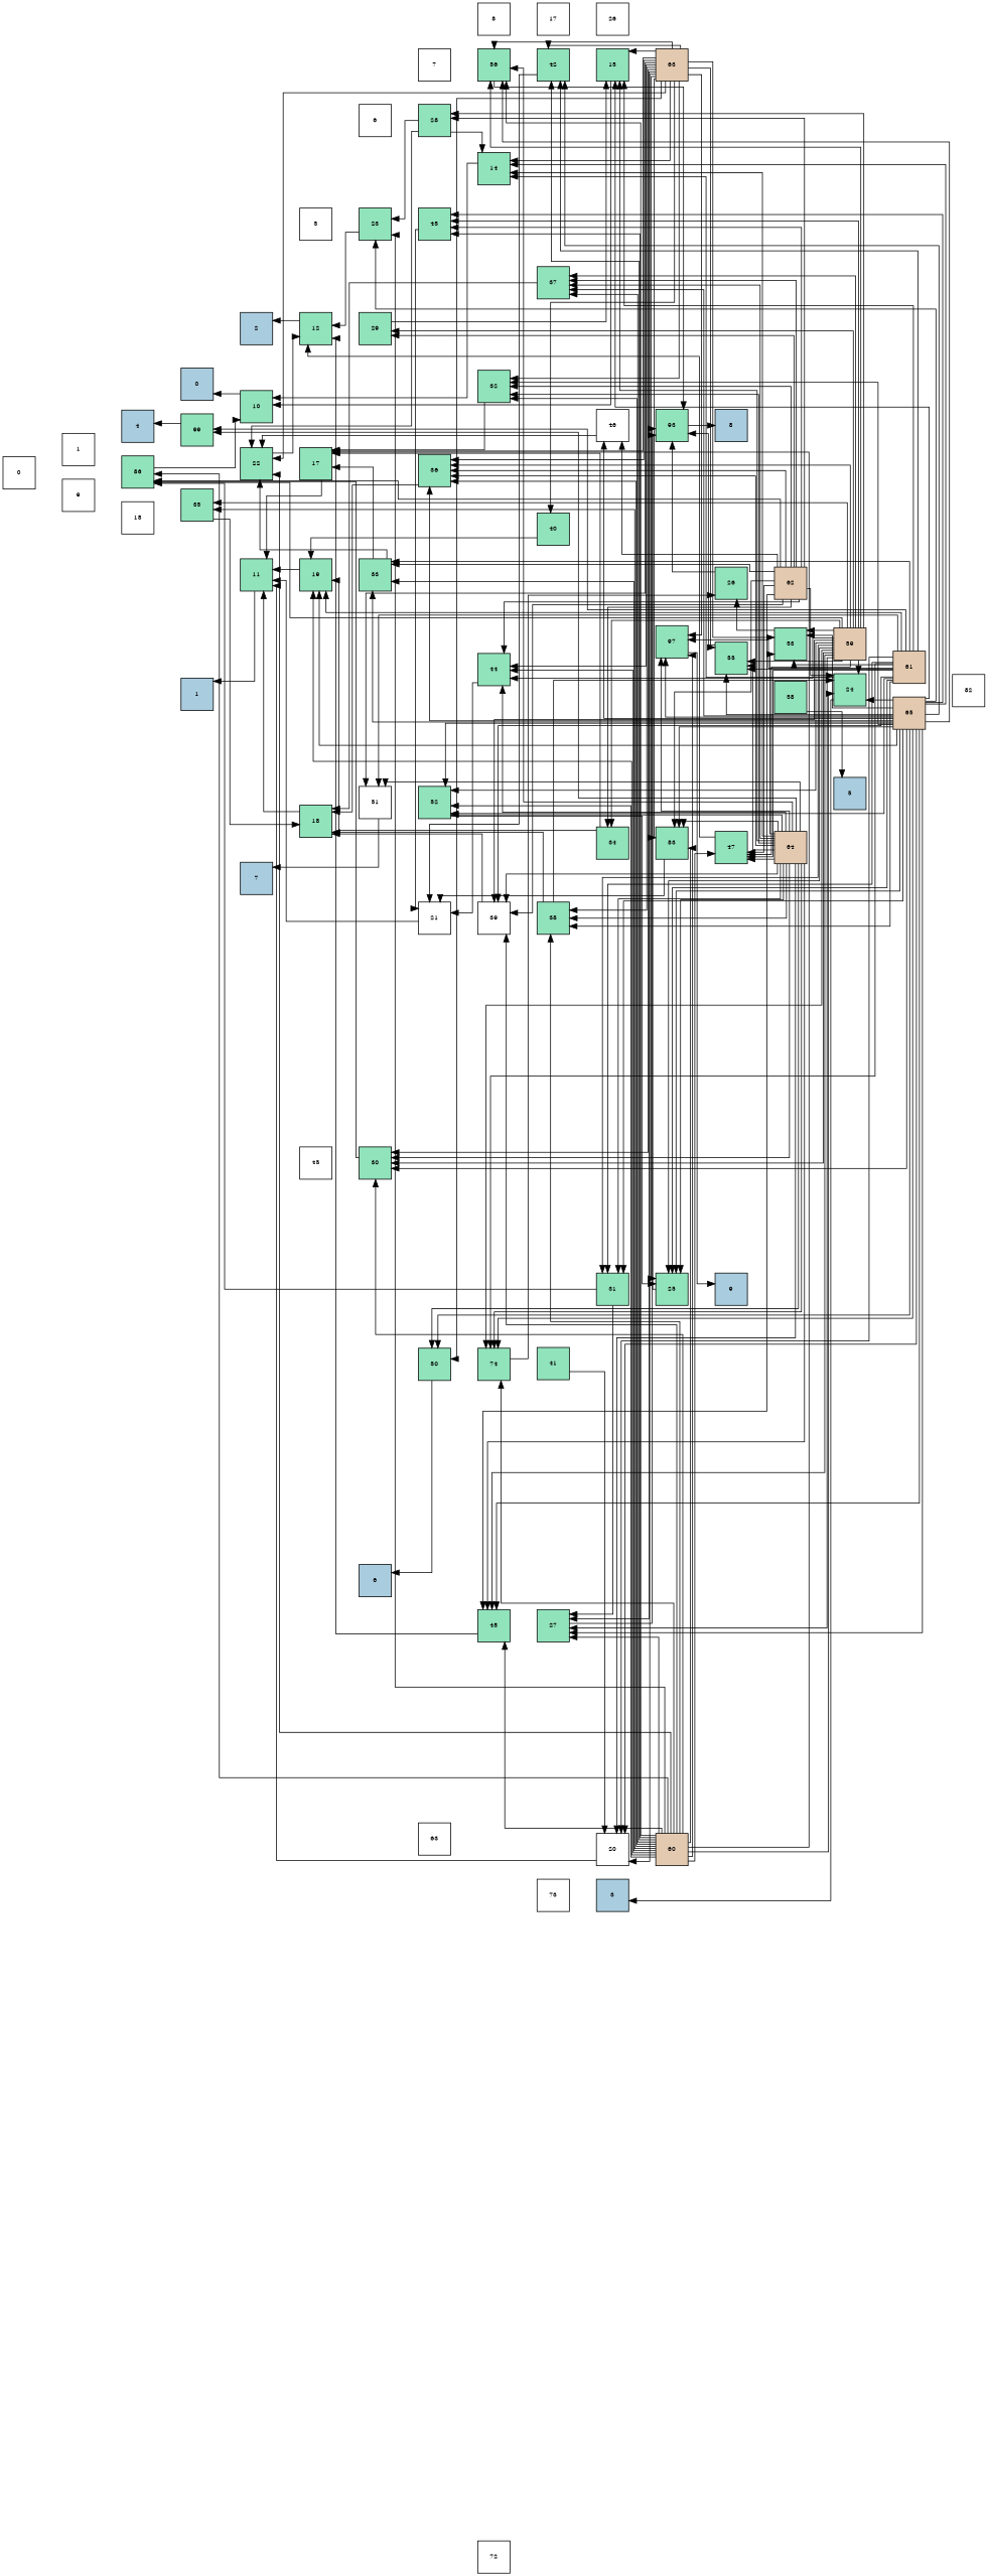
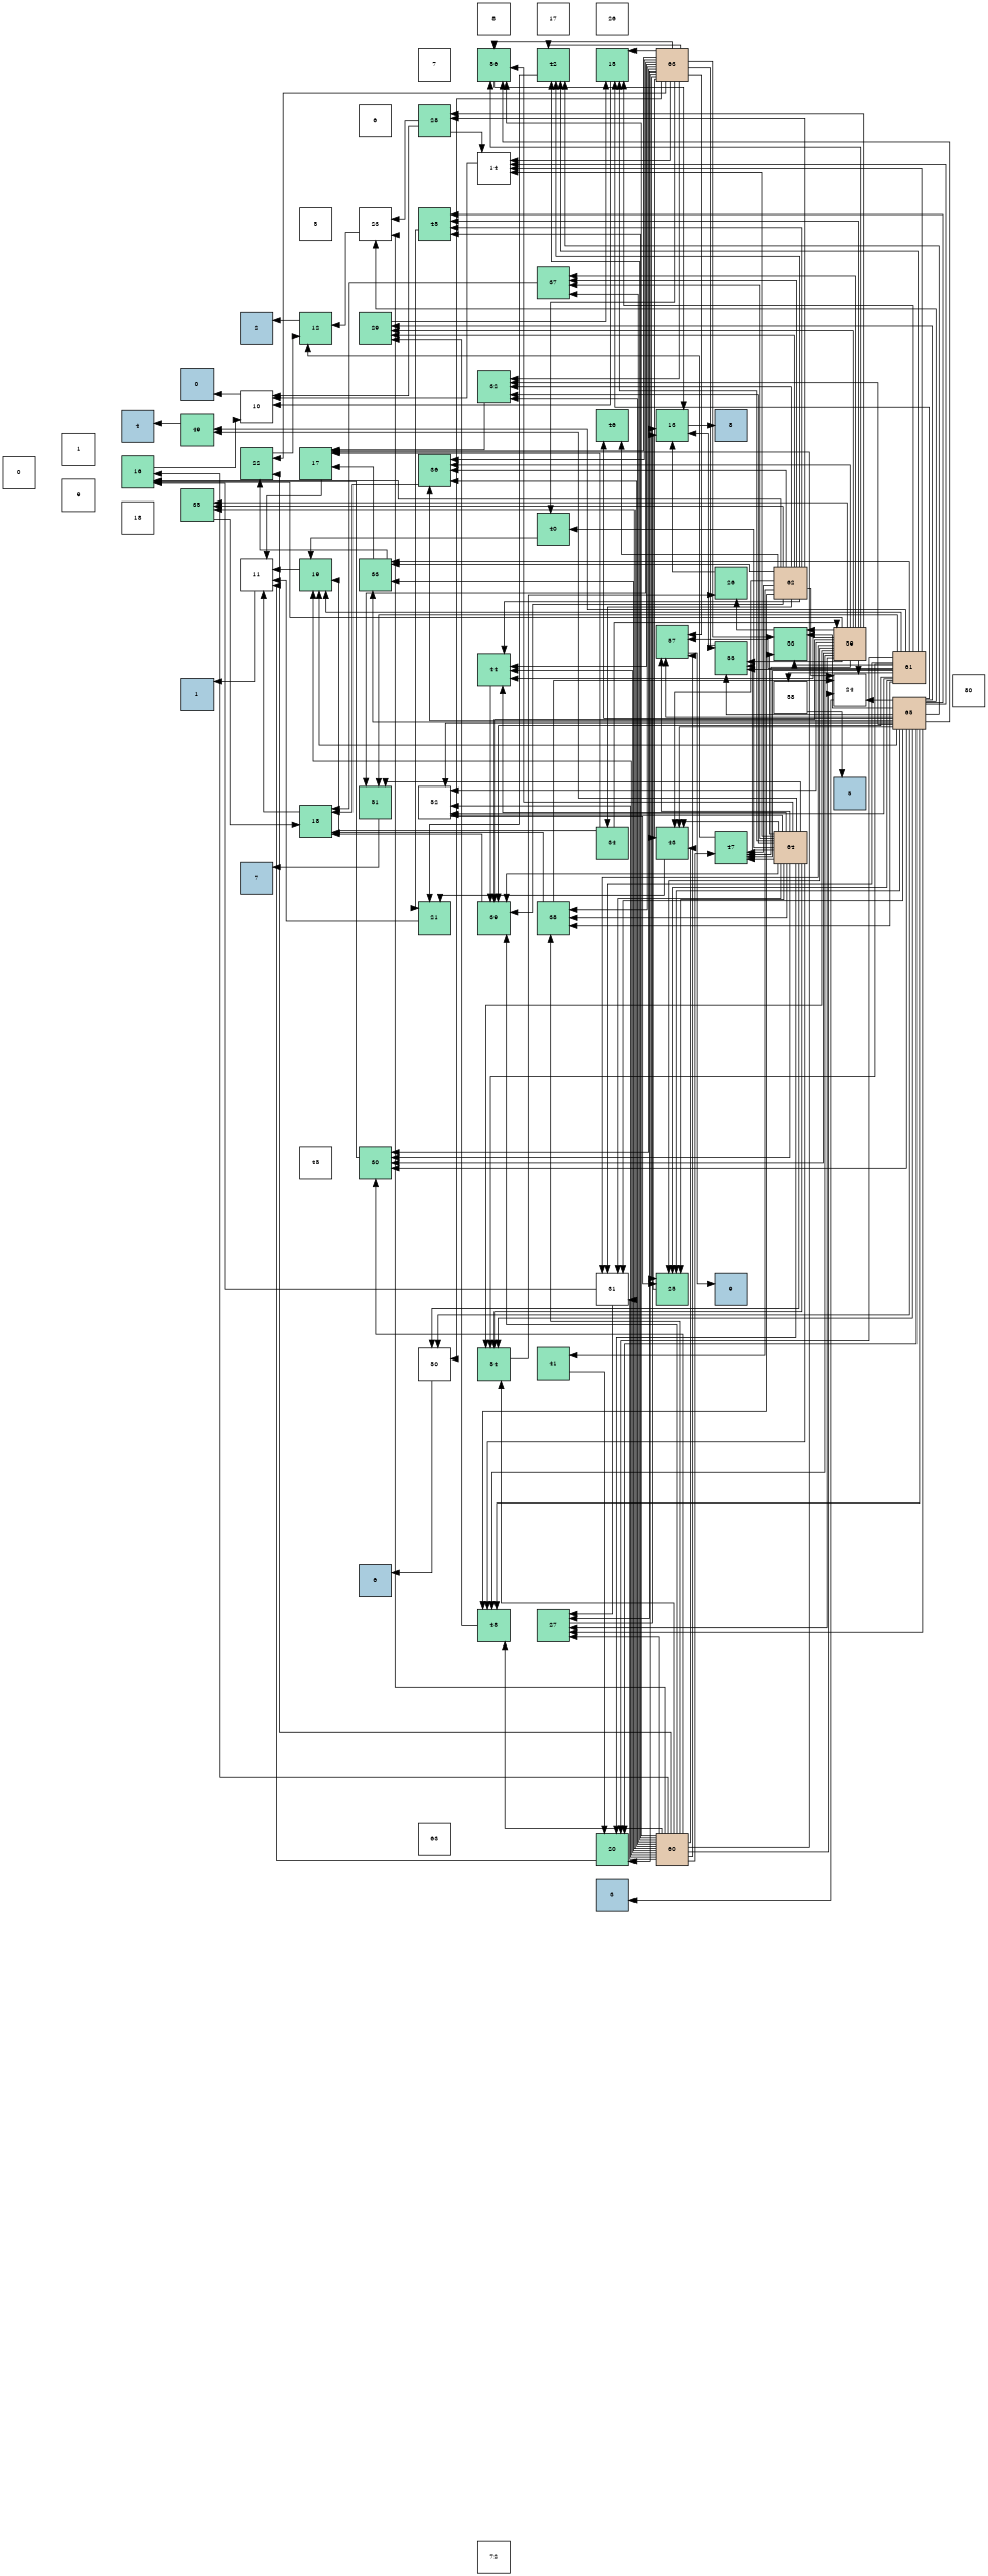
  digraph {
    rank=same
    rankdir=LR
    splines=ortho
    node [fillcolor="#91e3bb" fixedsize=true fontsize=8 shape=square style=filled]
    edge [constraint=false style=vis]
    n1 [fillcolor="#ffffff" label=0 width=0.6]
    n2 [fillcolor="#ffffff" label=1 width=0.6]
    n3 [fillcolor="#ffffff" label=9 width=0.6]
    n4 [fillcolor="#a9ccde" label=4 width=0.6]
-   n5 [label=86 width=0.6]
+   n5 [label=16 width=0.6]
    n6 [fillcolor="#ffffff" label=18 width=0.6]
    n7 [fillcolor="#a9ccde" label=0 width=0.6]
-   n8 [label=99 width=0.6]
-   n9 [label=10 width=0.6]
+   n8 [label=49 width=0.6]
+   n9 [fillcolor="#ffffff" label=10 width=0.6]
    n10 [label=35 width=0.6]
    n11 [fillcolor="#a9ccde" label=2 width=0.6]
    n12 [label=22 width=0.6]
    n13 [fillcolor="#ffffff" label=5 width=0.6]
    n14 [label=12 width=0.6]
    n15 [label=17 width=0.6]
    n16 [fillcolor="#ffffff" label=6 width=0.6]
-   n17 [label=23 width=0.6]
+   n17 [fillcolor="#ffffff" label=23 width=0.6]
    n18 [label=29 width=0.6]
    n19 [fillcolor="#ffffff" label=7 width=0.6]
    n20 [label=28 width=0.6]
    n21 [label=45 width=0.6]
    n22 [fillcolor="#ffffff" label=8 width=0.6]
    n23 [label=56 width=0.6]
-   n24 [label=14 width=0.6]
+   n24 [fillcolor="#ffffff" label=14 width=0.6]
    n25 [fillcolor="#ffffff" label=17 width=0.6]
    n26 [label=42 width=0.6]
-   n27 [label=93 width=0.6]
+   n27 [label=13 width=0.6]
    n28 [fillcolor="#ffffff" label=26 width=0.6]
    n29 [fillcolor="#a9ccde" label=1 width=0.6]
-   n30 [label=11 width=0.6]
+   n30 [fillcolor="#ffffff" label=11 width=0.6]
    n31 [label=18 width=0.6]
    n32 [label=19 width=0.6]
    n33 [label=33 width=0.6]
    n34 [label=36 width=0.6]
    n35 [label=15 width=0.6]
    n36 [label=32 width=0.6]
-   n37 [fillcolor="#ffffff" label=21 width=0.6]
+   n37 [label=21 width=0.6]
    n38 [label=37 width=0.6]
    n39 [fillcolor="#a9ccde" label=8 width=0.6]
    n40 [label=26 width=0.6]
    n41 [fillcolor="#e3c9af" label=63 width=0.6]
    n42 [fillcolor="#a9ccde" label=7 width=0.6]
-   n43 [fillcolor="#ffffff" label=51 width=0.6]
+   n43 [label=51 width=0.6]
    n44 [label=30 width=0.6]
-   n45 [label=52 width=0.6]
+   n45 [fillcolor="#ffffff" label=52 width=0.6]
    n46 [label=44 width=0.6]
    n47 [label=40 width=0.6]
-   n48 [fillcolor="#ffffff" label=39 width=0.6]
-   n49 [label=74 width=0.6]
-   n50 [fillcolor="#ffffff" label=46 width=0.6]
+   n48 [label=39 width=0.6]
+   n49 [label=54 width=0.6]
+   n50 [label=46 width=0.6]
    n51 [label=38 width=0.6]
-   n52 [label=97 width=0.6]
-   n53 [label=50 width=0.6]
-   n54 [label=83 width=0.6]
+   n52 [label=57 width=0.6]
+   n53 [fillcolor="#ffffff" label=50 width=0.6]
+   n54 [label=43 width=0.6]
    n55 [label=55 width=0.6]
    n56 [label=53 width=0.6]
    n57 [label=27 width=0.6]
-   n58 [fillcolor="#ffffff" label=20 width=0.6]
+   n58 [label=20 width=0.6]
    n59 [label=25 width=0.6]
    n60 [fillcolor="#ffffff" label=45 width=0.6]
    n61 [label=34 width=0.6]
    n62 [fillcolor="#e3c9af" label=62 width=0.6]
-   n63 [label=31 width=0.6]
-   n64 [label=24 width=0.6]
+   n63 [fillcolor="#ffffff" label=31 width=0.6]
+   n64 [fillcolor="#ffffff" label=24 width=0.6]
    n65 [fillcolor="#a9ccde" label=9 width=0.6]
    n66 [fillcolor="#a9ccde" label=6 width=0.6]
    n67 [label=48 width=0.6]
    n68 [label=47 width=0.6]
-   n69 [label=58 width=0.6]
+   n69 [fillcolor="#ffffff" label=58 width=0.6]
    n70 [fillcolor="#e3c9af" label=59 width=0.6]
    n71 [fillcolor="#a9ccde" label=3 width=0.6]
    n72 [fillcolor="#e3c9af" label=60 width=0.6]
    n73 [label=41 width=0.6]
    n74 [fillcolor="#ffffff" label=63 width=0.6]
    n75 [fillcolor="#e3c9af" label=61 width=0.6]
    n76 [fillcolor="#e3c9af" label=65 width=0.6]
    n77 [fillcolor="#e3c9af" label=64 width=0.6]
-   n78 [fillcolor="#ffffff" label=73 width=0.6]
    n79 [fillcolor="#ffffff" label=72 width=0.6]
    n80 [fillcolor="#a9ccde" label=5 width=0.6]
-   n81 [fillcolor="#ffffff" label=82 width=0.6]
+   n81 [fillcolor="#ffffff" label=80 width=0.6]
    n1 -> n2 [constraint=true style=invis]
    n1 -> n3 [constraint=true style=invis]
    n2 -> n4 [constraint=true style=invis]
    n2 -> n5 [constraint=true style=invis]
    n3 -> n5 [constraint=true style=invis]
    n3 -> n6 [constraint=true style=invis]
    n4 -> n7 [constraint=true style=invis]
    n4 -> n8 [constraint=true style=invis]
    n5 -> n8 [constraint=true style=invis]
    n5 -> n9
    n5 -> n10 [constraint=true style=invis]
    n6 -> n10 [constraint=true style=invis]
    n6 -> n29 [constraint=true style=invis]
    n7 -> n9 [constraint=true style=invis]
    n7 -> n11 [constraint=true style=invis]
    n8 -> n4
    n8 -> n9 [constraint=true style=invis]
    n8 -> n12 [constraint=true style=invis]
    n9 -> n7
    n9 -> n14 [constraint=true style=invis]
    n9 -> n15 [constraint=true style=invis]
    n10 -> n12 [constraint=true style=invis]
    n10 -> n30 [constraint=true style=invis]
    n10 -> n31
    n11 -> n13 [constraint=true style=invis]
    n11 -> n14 [constraint=true style=invis]
    n12 -> n14
    n12 -> n15 [constraint=true style=invis]
    n12 -> n32 [constraint=true style=invis]
    n13 -> n16 [constraint=true style=invis]
    n13 -> n17 [constraint=true style=invis]
    n14 -> n11
    n14 -> n17 [constraint=true style=invis]
    n14 -> n18 [constraint=true style=invis]
    n15 -> n18 [constraint=true style=invis]
    n15 -> n30
    n15 -> n33 [constraint=true style=invis]
    n16 -> n19 [constraint=true style=invis]
    n16 -> n20 [constraint=true style=invis]
    n17 -> n14
    n17 -> n20 [constraint=true style=invis]
    n17 -> n21 [constraint=true style=invis]
    n18 -> n21 [constraint=true style=invis]
    n18 -> n34 [constraint=true style=invis]
    n18 -> n35
    n19 -> n22 [constraint=true style=invis]
    n19 -> n23 [constraint=true style=invis]
-   n20 -> n12
+   n20 -> n9
    n20 -> n17
    n20 -> n23 [constraint=true style=invis]
    n20 -> n24
    n20 -> n24 [constraint=true style=invis]
    n21 -> n24 [constraint=true style=invis]
    n21 -> n36 [constraint=true style=invis]
    n21 -> n37
    n22 -> n25 [constraint=true style=invis]
    n23 -> n25 [constraint=true style=invis]
    n23 -> n26 [constraint=true style=invis]
    n23 -> n27
    n24 -> n9
    n24 -> n26 [constraint=true style=invis]
    n24 -> n38 [constraint=true style=invis]
    n25 -> n28 [constraint=true style=invis]
    n26 -> n28 [constraint=true style=invis]
    n26 -> n35 [constraint=true style=invis]
    n26 -> n37
    n27 -> n39
    n27 -> n39 [constraint=true style=invis]
    n27 -> n40 [constraint=true style=invis]
    n28 -> n41 [constraint=true style=invis]
    n29 -> n30 [constraint=true style=invis]
    n29 -> n42 [constraint=true style=invis]
    n30 -> n29
    n30 -> n31 [constraint=true style=invis]
    n30 -> n32 [constraint=true style=invis]
    n31 -> n30
    n31 -> n43 [constraint=true style=invis]
    n31 -> n44 [constraint=true style=invis]
    n32 -> n30
    n32 -> n33 [constraint=true style=invis]
    n32 -> n43 [constraint=true style=invis]
    n33 -> n12
    n33 -> n15
    n33 -> n34 [constraint=true style=invis]
    n33 -> n45 [constraint=true style=invis]
    n34 -> n31
    n34 -> n36 [constraint=true style=invis]
    n34 -> n46 [constraint=true style=invis]
    n35 -> n9
    n35 -> n27 [constraint=true style=invis]
    n35 -> n41 [constraint=true style=invis]
    n36 -> n15
    n36 -> n38 [constraint=true style=invis]
    n36 -> n47 [constraint=true style=invis]
    n37 -> n30
    n37 -> n48 [constraint=true style=invis]
    n37 -> n49 [constraint=true style=invis]
    n38 -> n31
    n38 -> n35 [constraint=true style=invis]
    n38 -> n50 [constraint=true style=invis]
    n39 -> n62 [constraint=true style=invis]
    n40 -> n27
    n40 -> n56 [constraint=true style=invis]
    n40 -> n62 [constraint=true style=invis]
    n41 -> n12
    n41 -> n15
    n41 -> n23
    n41 -> n24
    n41 -> n26
    n41 -> n34
    n41 -> n35
    n41 -> n36
    n41 -> n39 [constraint=true style=invis]
    n41 -> n43
    n41 -> n44
    n41 -> n46
    n41 -> n47
    n41 -> n51
    n41 -> n52
    n41 -> n53
    n41 -> n54
    n41 -> n55
    n41 -> n56
    n41 -> n57
    n41 -> n58
    n41 -> n59
    n42 -> n31 [constraint=true style=invis]
    n42 -> n60 [constraint=true style=invis]
    n43 -> n37 [constraint=true style=invis]
    n43 -> n42
    n43 -> n45 [constraint=true style=invis]
    n44 -> n5
    n44 -> n37 [constraint=true style=invis]
    n44 -> n53 [constraint=true style=invis]
    n45 -> n46 [constraint=true style=invis]
    n45 -> n48 [constraint=true style=invis]
    n45 -> n59
-   n46 -> n37
+   n46 -> n48
    n46 -> n47 [constraint=true style=invis]
    n46 -> n51 [constraint=true style=invis]
    n47 -> n32
    n47 -> n50 [constraint=true style=invis]
    n47 -> n61 [constraint=true style=invis]
    n48 -> n31
    n48 -> n51 [constraint=true style=invis]
    n48 -> n73 [constraint=true style=invis]
    n49 -> n40
    n49 -> n57 [constraint=true style=invis]
    n49 -> n73 [constraint=true style=invis]
-   n50 -> n12
    n50 -> n27 [constraint=true style=invis]
    n50 -> n52 [constraint=true style=invis]
    n51 -> n31
    n51 -> n61 [constraint=true style=invis]
    n51 -> n63 [constraint=true style=invis]
    n51 -> n64
    n52 -> n40 [constraint=true style=invis]
    n52 -> n55 [constraint=true style=invis]
    n52 -> n65
    n53 -> n49 [constraint=true style=invis]
    n53 -> n66
    n53 -> n67 [constraint=true style=invis]
    n54 -> n37
    n54 -> n55 [constraint=true style=invis]
    n54 -> n68 [constraint=true style=invis]
    n55 -> n27
    n55 -> n56 [constraint=true style=invis]
    n55 -> n69 [constraint=true style=invis]
    n56 -> n40
    n56 -> n64 [constraint=true style=invis]
    n56 -> n70 [constraint=true style=invis]
    n57 -> n27
    n57 -> n58 [constraint=true style=invis]
    n57 -> n71 [constraint=true style=invis]
    n58 -> n30
    n58 -> n59 [constraint=true style=invis]
    n58 -> n72 [constraint=true style=invis]
    n59 -> n27
    n59 -> n65 [constraint=true style=invis]
    n59 -> n68 [constraint=true style=invis]
    n60 -> n44 [constraint=true style=invis]
    n60 -> n66 [constraint=true style=invis]
    n61 -> n15
    n61 -> n32
    n61 -> n52 [constraint=true style=invis]
    n61 -> n54 [constraint=true style=invis]
    n62 -> n5
+   n62 -> n10
    n62 -> n18
    n62 -> n20
    n62 -> n21
+   n62 -> n26
    n62 -> n33
    n62 -> n34
    n62 -> n36
    n62 -> n38
    n62 -> n46
    n62 -> n48
    n62 -> n50
    n62 -> n54
    n62 -> n61
    n62 -> n64
    n62 -> n67
    n62 -> n68
    n62 -> n70 [constraint=true style=invis]
+   n62 -> n73
    n63 -> n5
    n63 -> n54 [constraint=true style=invis]
    n63 -> n57
    n63 -> n59 [constraint=true style=invis]
    n64 -> n71
    n64 -> n75 [constraint=true style=invis]
    n64 -> n76 [constraint=true style=invis]
    n65 -> n77 [constraint=true style=invis]
    n66 -> n53 [constraint=true style=invis]
    n66 -> n74 [constraint=true style=invis]
-   n67 -> n14
+   n67 -> n18
    n67 -> n57 [constraint=true style=invis]
-   n67 -> n78 [constraint=true style=invis]
    n68 -> n14
    n68 -> n69 [constraint=true style=invis]
    n68 -> n77 [constraint=true style=invis]
    n69 -> n64 [constraint=true style=invis]
    n69 -> n80
    n69 -> n80 [constraint=true style=invis]
    n70 -> n5
    n70 -> n10
    n70 -> n18
    n70 -> n20
    n70 -> n21
    n70 -> n23
    n70 -> n34
    n70 -> n38
    n70 -> n44
    n70 -> n45
    n70 -> n46
    n70 -> n48
    n70 -> n49
    n70 -> n55
    n70 -> n56
    n70 -> n57
    n70 -> n59
-   n70 -> n61
+   n61 -> n70
    n70 -> n63
    n70 -> n64
    n70 -> n67
    n70 -> n68
    n70 -> n75 [constraint=true style=invis]
    n71 -> n72 [constraint=true style=invis]
    n72 -> n5
    n72 -> n10
    n72 -> n12
    n72 -> n15
    n72 -> n17
    n72 -> n21
    n72 -> n23
    n72 -> n26
    n72 -> n32
    n72 -> n33
    n72 -> n34
    n72 -> n36
    n72 -> n38
    n72 -> n44
    n72 -> n45
    n72 -> n46
    n72 -> n48
    n72 -> n49
    n72 -> n51
    n72 -> n52
    n72 -> n54
    n72 -> n57
+   n72 -> n63
    n72 -> n64
    n72 -> n65 [constraint=true style=invis]
    n72 -> n67
    n72 -> n68
    n73 -> n58
    n73 -> n58 [constraint=true style=invis]
    n73 -> n63 [constraint=true style=invis]
    n74 -> n67 [constraint=true style=invis]
    n74 -> n79 [constraint=true style=invis]
    n75 -> n8
-   n64 -> n24
+   n75 -> n24
    n75 -> n26
    n75 -> n32
    n75 -> n33
    n75 -> n35
    n75 -> n43
    n75 -> n45
    n75 -> n48
    n75 -> n49
    n75 -> n51
    n75 -> n52
    n75 -> n55
    n75 -> n56
    n75 -> n58
    n75 -> n59
    n75 -> n63
    n75 -> n68
+   n75 -> n69
    n75 -> n81 [constraint=true style=invis]
    n76 -> n17
    n76 -> n21
    n76 -> n23
    n76 -> n24
    n76 -> n26
    n76 -> n32
    n76 -> n33
    n76 -> n34
    n76 -> n35
    n76 -> n36
-   n76 -> n38
+   n76 -> n18
    n76 -> n44
    n76 -> n45
    n76 -> n49
    n76 -> n50
    n76 -> n52
    n76 -> n53
    n76 -> n54
    n76 -> n55
    n76 -> n56
    n76 -> n57
    n76 -> n58
    n76 -> n59
    n76 -> n63
    n76 -> n64
    n76 -> n67
    n76 -> n81 [constraint=true style=invis]
    n77 -> n8
    n77 -> n23
    n77 -> n24
    n77 -> n35
    n77 -> n36
    n77 -> n38
    n77 -> n43
    n77 -> n44
    n77 -> n45
    n77 -> n46
-   n77 -> n34
+   n77 -> n47
    n77 -> n48
    n77 -> n49
    n77 -> n51
    n77 -> n52
    n77 -> n53
    n77 -> n54
    n77 -> n55
    n77 -> n56
    n77 -> n58
    n77 -> n59
    n77 -> n63
    n77 -> n67
    n77 -> n68
    n77 -> n80 [constraint=true style=invis]
-   n78 -> n71 [constraint=true style=invis]
-   n79 -> n78 [constraint=true style=invis]
    n80 -> n76 [constraint=true style=invis]
  }
